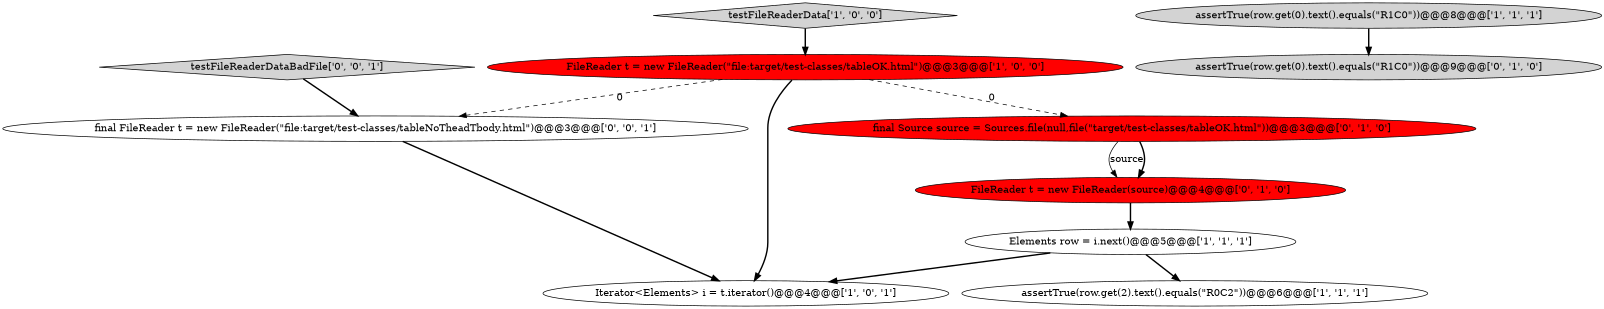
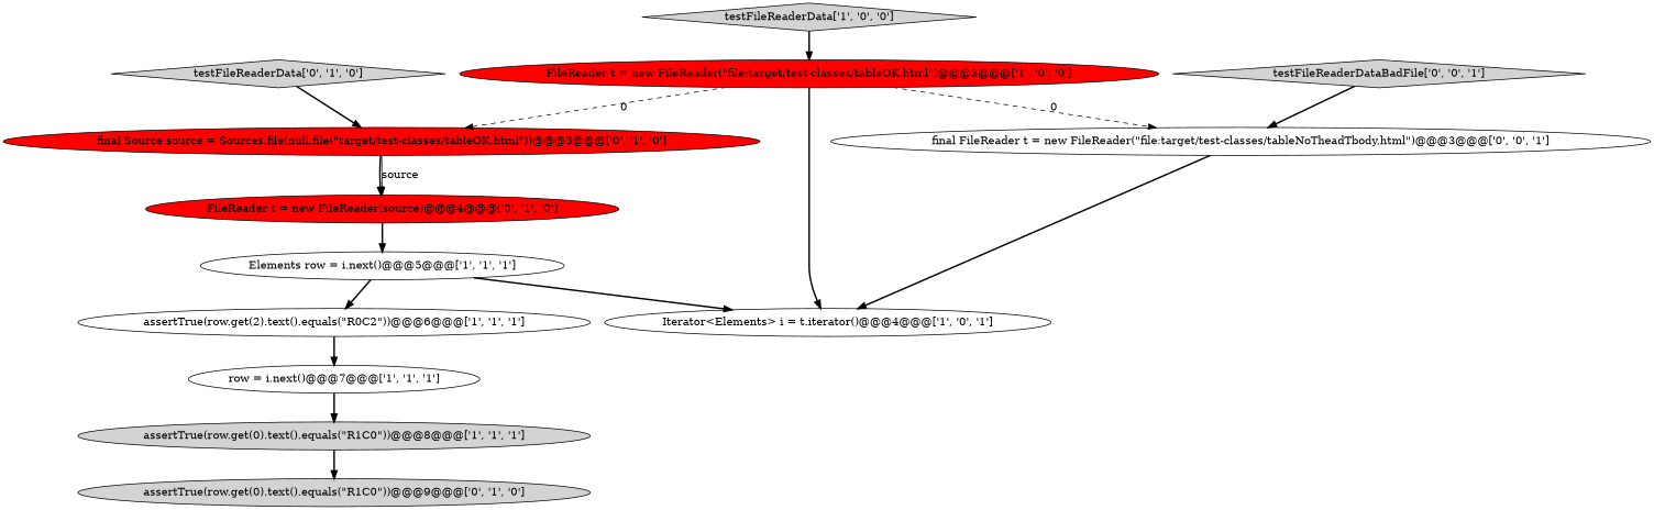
  digraph {
    node [fillcolor=white shape=ellipse style=filled]
    edge [style=bold]
    n1 [label="Iterator<Elements> i = t.iterator()@@@4@@@['1', '0', '1']"]
    n2 [label="Elements row = i.next()@@@5@@@['1', '1', '1']"]
    n3 [label="assertTrue(row.get(2).text().equals(\"R0C2\"))@@@6@@@['1', '1', '1']"]
+   n4 [fillcolor=lightgray label="testFileReaderData['0', '1', '0']" shape=diamond]
    n5 [fillcolor=red label="final Source source = Sources.file(null,file(\"target/test-classes/tableOK.html\"))@@@3@@@['0', '1', '0']"]
    n6 [fillcolor=red label="FileReader t = new FileReader(source)@@@4@@@['0', '1', '0']"]
    n7 [fillcolor=lightgray label="testFileReaderDataBadFile['0', '0', '1']" shape=diamond]
    n8 [label="final FileReader t = new FileReader(\"file:target/test-classes/tableNoTheadTbody.html\")@@@3@@@['0', '0', '1']"]
+   n9 [label="row = i.next()@@@7@@@['1', '1', '1']"]
    n10 [fillcolor=lightgray label="assertTrue(row.get(0).text().equals(\"R1C0\"))@@@8@@@['1', '1', '1']"]
    n11 [fillcolor=lightgray label="assertTrue(row.get(0).text().equals(\"R1C0\"))@@@9@@@['0', '1', '0']"]
    n12 [fillcolor=lightgray label="testFileReaderData['1', '0', '0']" shape=diamond]
    n13 [fillcolor=red label="FileReader t = new FileReader(\"file:target/test-classes/tableOK.html\")@@@3@@@['1', '0', '0']"]
    n2 -> n1
    n2 -> n3
+   n3 -> n9
+   n4 -> n5
    n5 -> n6 [label=source style=solid]
    n5 -> n6
    n6 -> n2
    n7 -> n8
    n8 -> n1
+   n9 -> n10
    n10 -> n11
    n12 -> n13
    n13 -> n1
    n13 -> n5 [label=0 style=dashed]
    n13 -> n8 [label=0 style=dashed]
  }
